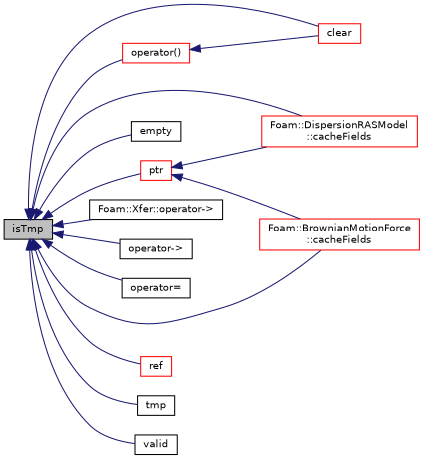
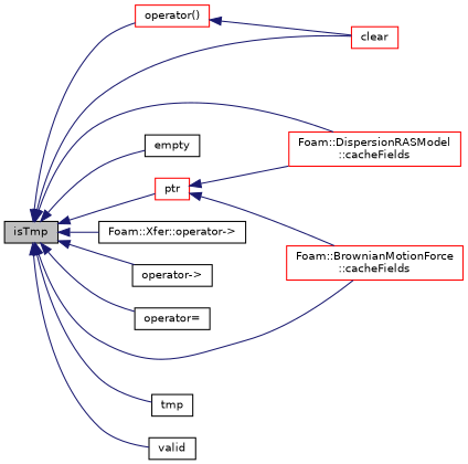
  digraph {
    rankdir=LR
    node [color=black fontname=Helvetica fontsize=10 shape=record]
    edge [color=midnightblue dir=back fontname=Helvetica fontsize=10 labelfontname=Helvetica labelfontsize=10 style=solid]
    n1 [fillcolor=grey75 fontcolor=black height=0.2 label=isTmp style=filled width=0.4]
    n2 [color=red height=0.2 label="Foam::DispersionRASModel\l::cacheFields" width=0.4]
    n3 [color=red height=0.2 label="Foam::BrownianMotionForce\l::cacheFields" width=0.4]
    n4 [color=red height=0.2 label=clear width=0.4]
    n5 [height=0.2 label=empty width=0.4]
    n6 [color=red height=0.2 label="operator()" width=0.4]
    n7 [height=0.2 label="Foam::Xfer::operator-\>" width=0.4]
    n8 [height=0.2 label="operator-\>" width=0.4]
    n9 [height=0.2 label="operator=" width=0.4]
    n10 [color=red height=0.2 label=ptr width=0.4]
-   n11 [color=red height=0.2 label=ref width=0.4]
    n12 [height=0.2 label=tmp width=0.4]
    n13 [height=0.2 label=valid width=0.4]
    n1 -> n2
    n1 -> n3
    n1 -> n4
    n1 -> n5
    n1 -> n6
    n1 -> n7
    n1 -> n8
    n1 -> n9
    n1 -> n10
-   n1 -> n11
    n1 -> n12
    n1 -> n13
    n6 -> n4
    n10 -> n2
    n10 -> n3
  }
